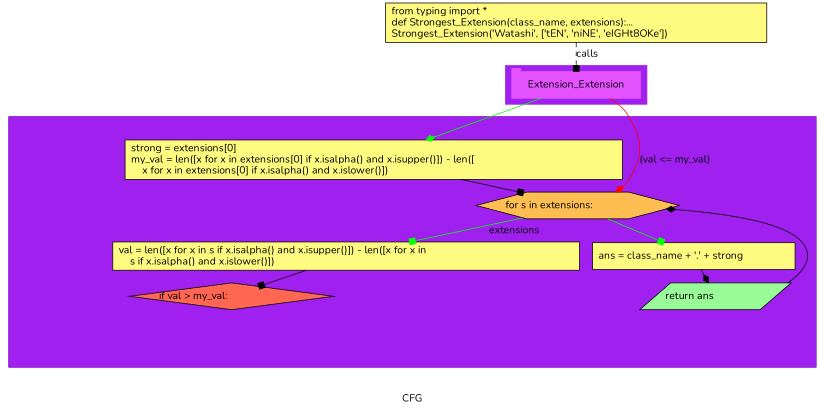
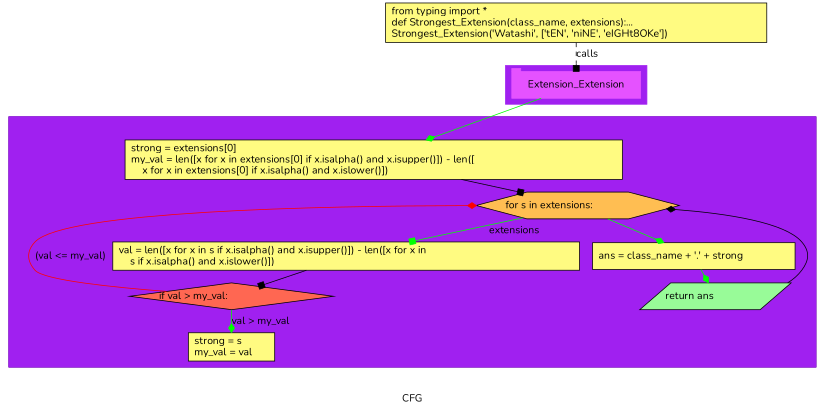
  digraph {
    compound=True
    fontname=Nunito
    label=CFG
    pack=False
    rankdir=TB
    ranksep=0.02
    node [fontname=Nunito shape=rectangle style="filled,solid" fillcolor="#FFFB81"]
    edge [arrowhead=diamond color=green fontname=Nunito]
    n1 [color="#E552FF" height=0.5 label=Extension_Extension linenum="[15]" shape=tab style=filled width=2.4028 fillcolor=""]
    n2 [height=0.73611 label="strong = extensions[0]\lmy_val = len([x for x in extensions[0] if x.isalpha() and x.isupper()]) - len([\l    x for x in extensions[0] if x.isalpha() and x.islower()])\l" linenum="[3, 4]" width=9.2778]
    n3 [fillcolor="#FFBE52" height=0.5 label="for s in extensions:\l" linenum="[5]" shape=hexagon width=3.7941]
    n4 [height=0.52778 label="val = len([x for x in s if x.isalpha() and x.isupper()]) - len([x for x in\l    s if x.isalpha() and x.islower()])\l" linenum="[6]" width=8.7083]
    n5 [height=0.5 label="ans = class_name + '.' + strong\l" linenum="[11]" width=3.7778]
    n6 [fillcolor="#FF6752" height=0.5 label="if val > my_val:\l" linenum="[7]" shape=diamond width=3.8043]
    n7 [fillcolor="#98fb98" height=0.5 label="return ans\l" linenum="[12]" shape=parallelogram width=2.6206]
+   n8 [height=0.52778 label="strong = s\lmy_val = val\l" linenum="[8, 9]" width=1.6111]
    n9 [height=0.73611 label="from typing import *\ldef Strongest_Extension(class_name, extensions):...\lStrongest_Extension('Watashi', ['tEN', 'niNE', 'eIGHt8OKe'])\l" linenum="[1]" width=7.1111]
    subgraph cluster_1 {
      color=purple
      compound=true
      label=""
      shape=tab
      style=filled
      n1
    }
    subgraph cluster_2 {
      label=Strongest_Extension
      n2
      n3
      n4
      n5
      n6
      n7
+     n8
      subgraph cluster_3 {
        color=purple
        compound=true
        label=""
        shape=tab
        style=filled
      }
      subgraph cluster_4 {
        color=purple
        compound=true
        label=""
        shape=tab
        style=filled
      }
    }
    n1 -> n2
    n2 -> n3 [arrowhead=box color=black]
    n3 -> n4 [arrowhead=box label=extensions]
-   n3 -> n5 [arrowhead=box]
+   n3 -> n5
    n4 -> n6 [arrowhead=box color=black]
-   n5 -> n7 [color=black]
-   n1 -> n3 [color=red label="(val <= my_val)"]
+   n5 -> n7
+   n6 -> n3 [color=red label="(val <= my_val)"]
+   n6 -> n8 [label="val > my_val"]
    n7 -> n3 [color=black]
    n9 -> n1 [arrowhead=box label=calls style=dashed color=""]
  }
